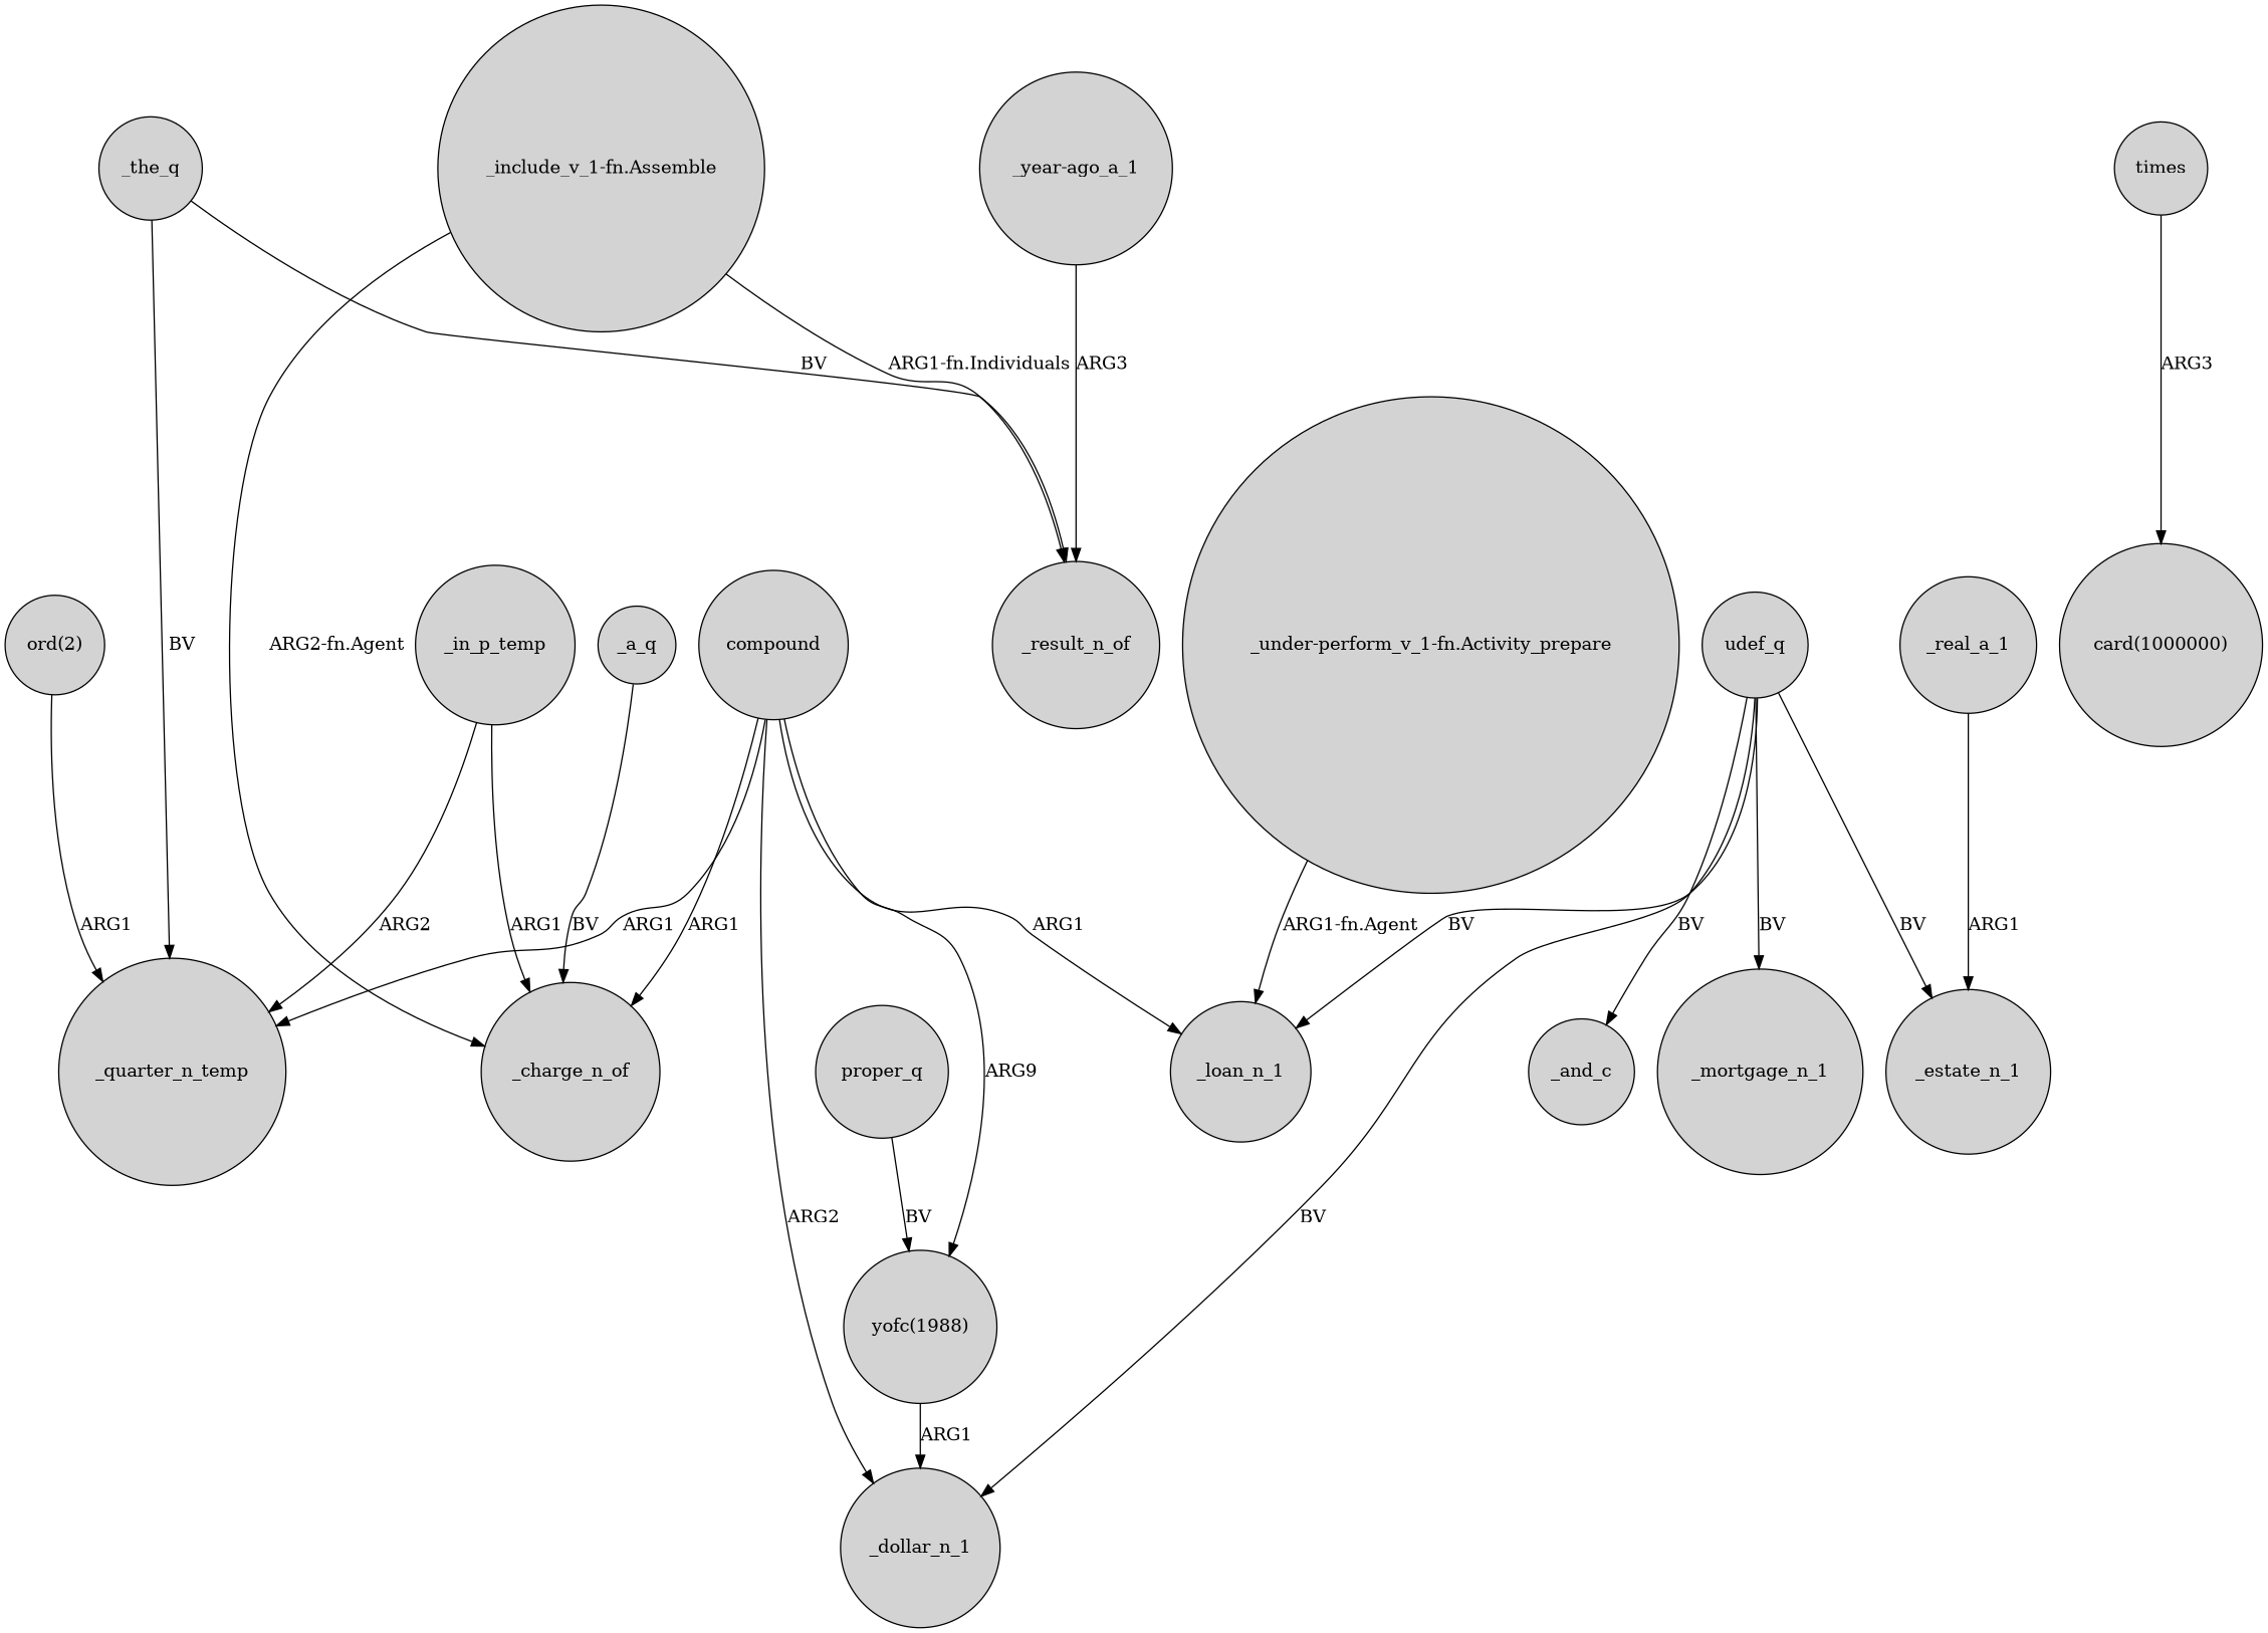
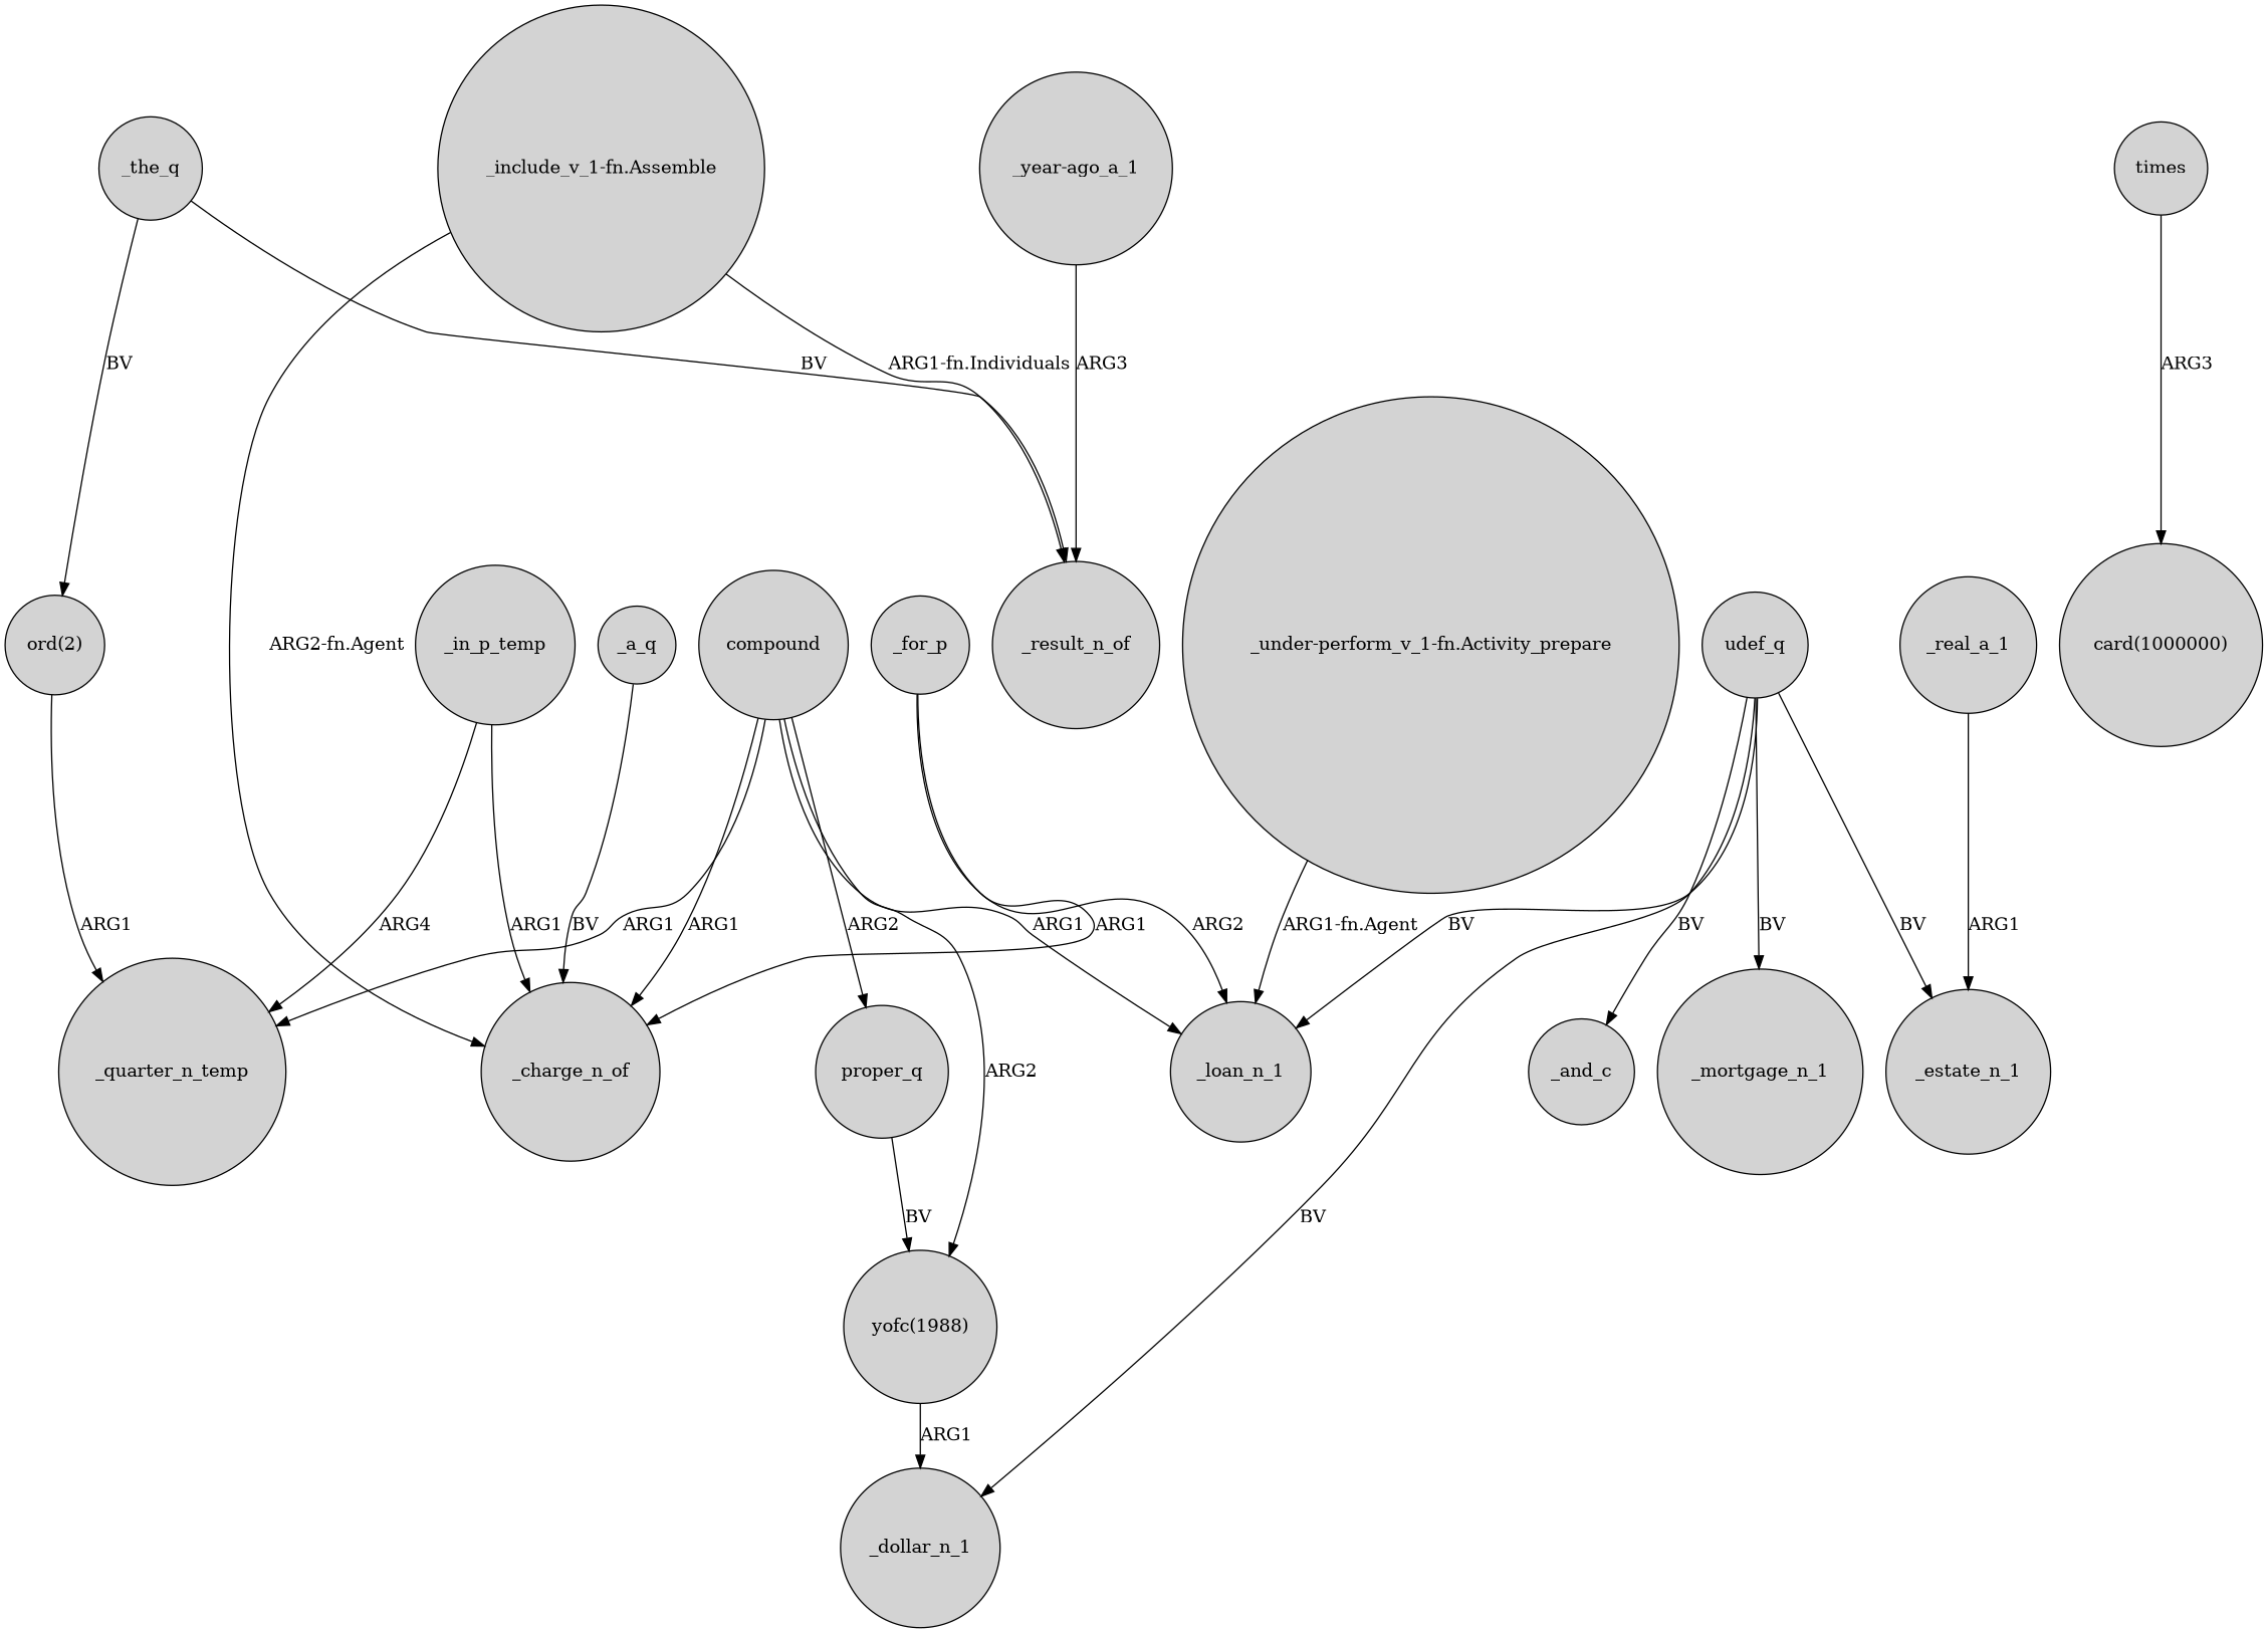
  digraph {
    node [shape=circle style=filled]
    _in_p_temp
    _quarter_n_temp
    _charge_n_of
    "_year-ago_a_1"
    _result_n_of
    compound
    _loan_n_1
    "yofc(1988)"
    _dollar_n_1
    udef_q
    _and_c
    _mortgage_n_1
    _estate_n_1
    _the_q
    times
    "card(1000000)"
    "_include_v_1-fn.Assemble"
+   _for_p
    _a_q
    "_under-perform_v_1-fn.Activity_prepare"
    proper_q
    _real_a_1
    "ord(2)"
-   _in_p_temp -> _quarter_n_temp [label=ARG2]
+   _in_p_temp -> _quarter_n_temp [label=ARG4]
    _in_p_temp -> _charge_n_of [label=ARG1]
    "_year-ago_a_1" -> _result_n_of [label=ARG3]
    compound -> _quarter_n_temp [label=ARG1]
    compound -> _charge_n_of [label=ARG1]
    compound -> _loan_n_1 [label=ARG1]
-   compound -> "yofc(1988)" [label=ARG9]
-   compound -> _dollar_n_1 [label=ARG2]
+   compound -> "yofc(1988)" [label=ARG2]
+   compound -> proper_q [label=ARG2]
    "yofc(1988)" -> _dollar_n_1 [label=ARG1]
    udef_q -> _loan_n_1 [label=BV]
    udef_q -> _dollar_n_1 [label=BV]
    udef_q -> _and_c [label=BV]
    udef_q -> _mortgage_n_1 [label=BV]
    udef_q -> _estate_n_1 [label=BV]
-   _the_q -> _quarter_n_temp [label=BV]
+   _the_q -> "ord(2)" [label=BV]
    _the_q -> _result_n_of [label=BV]
    times -> "card(1000000)" [label=ARG3]
    "_include_v_1-fn.Assemble" -> _charge_n_of [label="ARG2-fn.Agent"]
    "_include_v_1-fn.Assemble" -> _result_n_of [label="ARG1-fn.Individuals"]
+   _for_p -> _charge_n_of [label=ARG1]
+   _for_p -> _loan_n_1 [label=ARG2]
    _a_q -> _charge_n_of [label=BV]
    "_under-perform_v_1-fn.Activity_prepare" -> _loan_n_1 [label="ARG1-fn.Agent"]
    proper_q -> "yofc(1988)" [label=BV]
    _real_a_1 -> _estate_n_1 [label=ARG1]
    "ord(2)" -> _quarter_n_temp [label=ARG1]
  }
